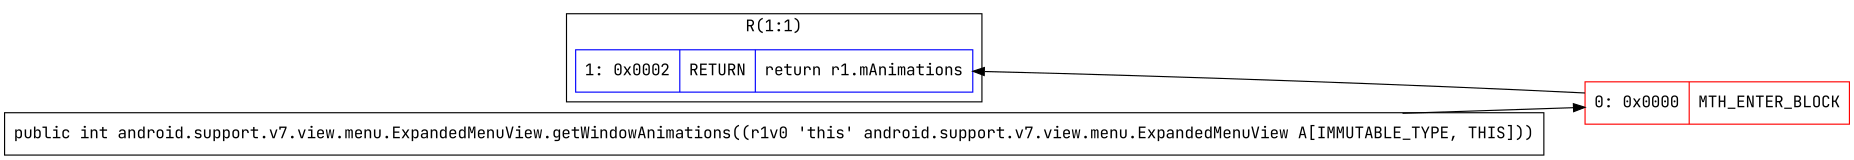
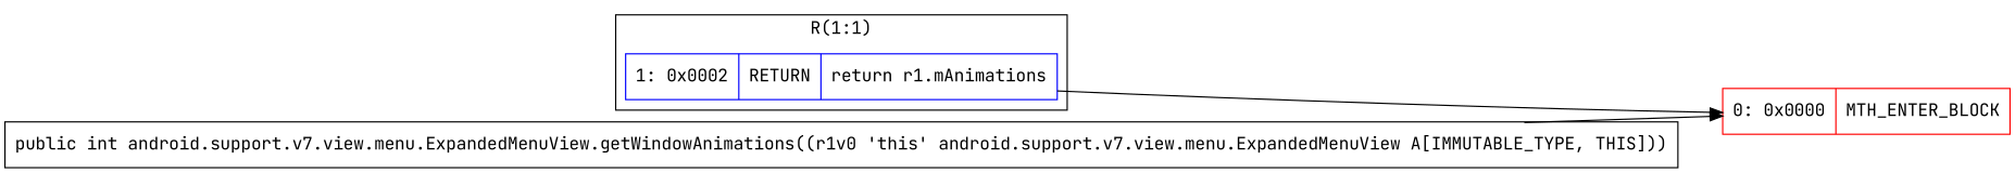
  digraph {
    rankdir=LR
    fontname="JetBrains Mono"
    node [shape=record fontname="JetBrains Mono"]
    edge [fontname="JetBrains Mono"]
    n1 [color=blue label="{1\:\ 0x0002|RETURN\l|return r1.mAnimations\l}"]
    n2 [color=red label="{0\:\ 0x0000|MTH_ENTER_BLOCK\l}"]
    n3 [label="{public int android.support.v7.view.menu.ExpandedMenuView.getWindowAnimations((r1v0 'this' android.support.v7.view.menu.ExpandedMenuView A[IMMUTABLE_TYPE, THIS])) }"]
    subgraph cluster_1 {
      label="R(1:1)"
      n1
    }
-   n2 -> n1
+   n1 -> n2
    n3 -> n2
  }
